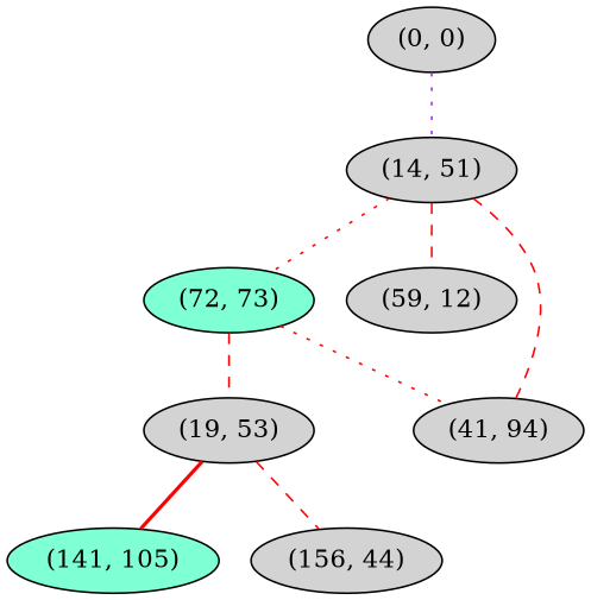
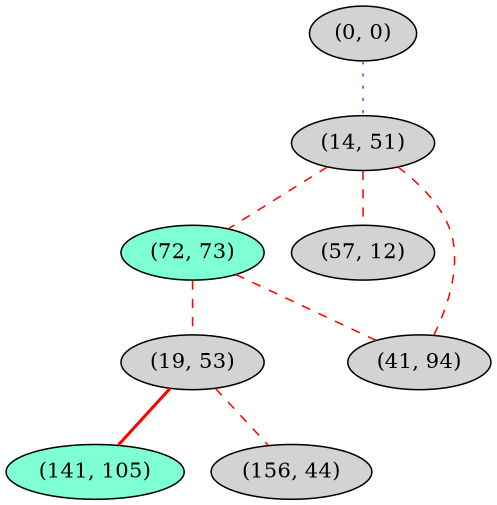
  graph {
    node [fillcolor=lightgrey style=filled]
    edge [color=red style=dashed weight=1]
    "(0, 0)"
    "(14, 51)"
    n3 [fillcolor=aquamarine label="(72, 73)"]
-   "(59, 12)"
+   "(59, 12)" [label="(57, 12)"]
    "(41, 94)"
    n6 [label="(19, 53)"]
    "(141, 105)" [fillcolor=aquamarine]
    "(156, 44)"
    "(0, 0)" -- "(14, 51)" [color=purple style=dotted weight=4]
-   "(14, 51)" -- n3 [style=dotted]
+   "(14, 51)" -- n3
    "(14, 51)" -- "(59, 12)"
    "(14, 51)" -- "(41, 94)"
-   n3 -- "(41, 94)" [style=dotted]
+   n3 -- "(41, 94)"
    n3 -- n6
    n6 -- "(141, 105)" [style=bold]
    n6 -- "(156, 44)"
  }
